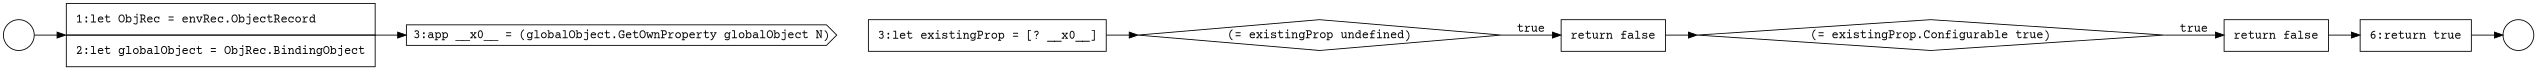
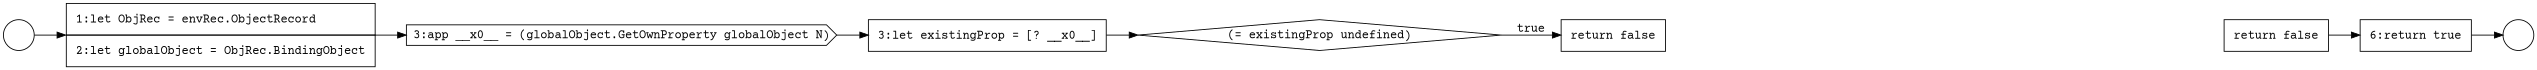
  digraph {
    fontname="Courier Prime"
    rankdir=LR
    node [color=black fillcolor=white fontname="Courier Prime" shape=none style=filled]
    edge [color=black fontname="Courier Prime"]
    n1 [label=" " shape=circle]
    n2 [label=<<font color="black">     <table border="0" cellborder="1" cellspacing="0" cellpadding="10">       <tr><td align="left">1:let ObjRec = envRec.ObjectRecord</td></tr>       <tr><td align="left">2:let globalObject = ObjRec.BindingObject</td></tr>     </table>   </font>> margin=0]
    n3 [label=<<font color="black">3:app __x0__ = (globalObject.GetOwnProperty globalObject N)</font>> shape=cds]
    n4 [label=<<font color="black">(= existingProp undefined)</font>> shape=diamond]
    n5 [label=<<font color="black">     <table border="0" cellborder="1" cellspacing="0" cellpadding="10">       <tr><td align="left">return false</td></tr>     </table>   </font>> margin=0]
-   n6 [label=<<font color="black">(= existingProp.Configurable true)</font>> shape=diamond]
    n7 [label=<<font color="black">     <table border="0" cellborder="1" cellspacing="0" cellpadding="10">       <tr><td align="left">return false</td></tr>     </table>   </font>> margin=0]
    n8 [label=<<font color="black">     <table border="0" cellborder="1" cellspacing="0" cellpadding="10">       <tr><td align="left">6:return true</td></tr>     </table>   </font>> margin=0]
    n9 [label=" " shape=circle]
    n10 [label=<<font color="black">     <table border="0" cellborder="1" cellspacing="0" cellpadding="10">       <tr><td align="left">3:let existingProp = [? __x0__]</td></tr>     </table>   </font>> margin=0]
    n1 -> n2
    n2 -> n3
+   n3 -> n10
    n4 -> n5 [label=<<font color="black">true</font>>]
-   n5 -> n6
-   n6 -> n7 [label=<<font color="black">true</font>>]
    n7 -> n8
    n8 -> n9
    n10 -> n4
  }
